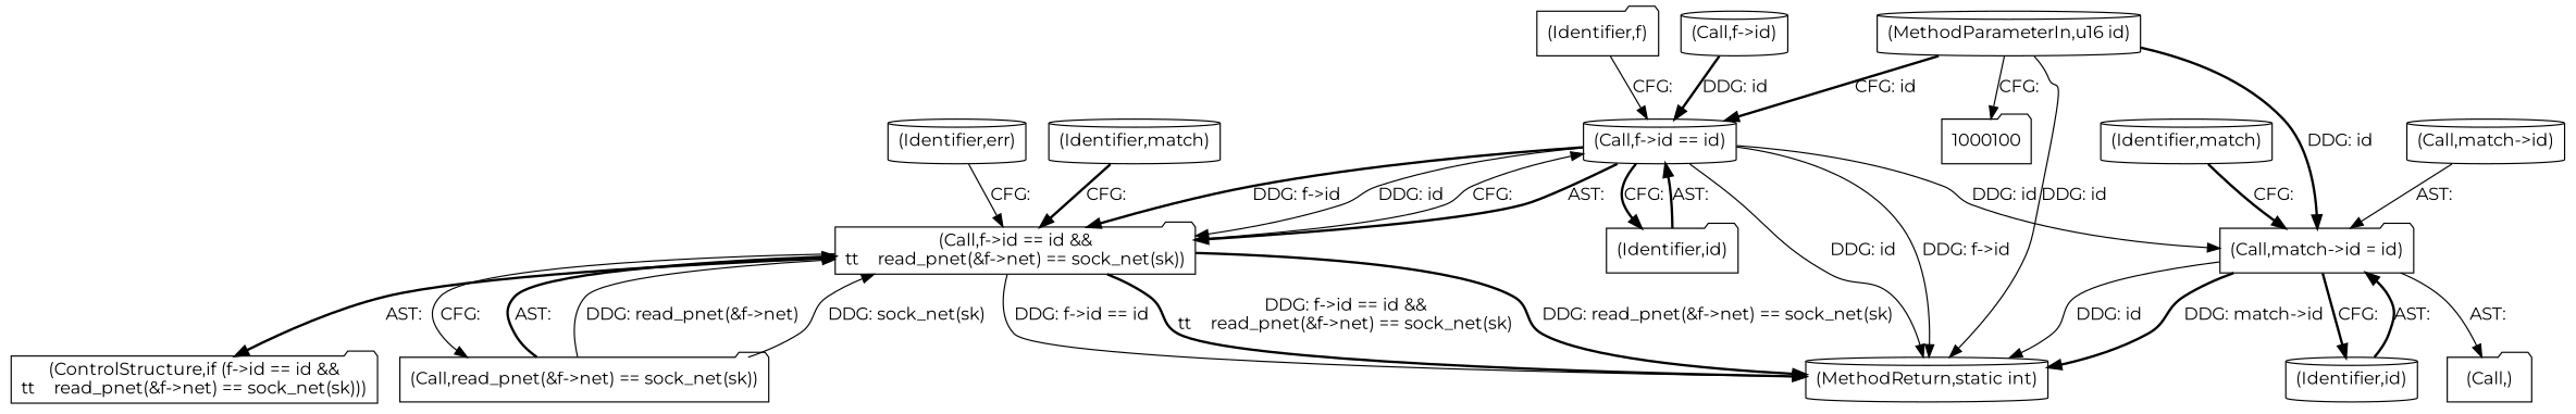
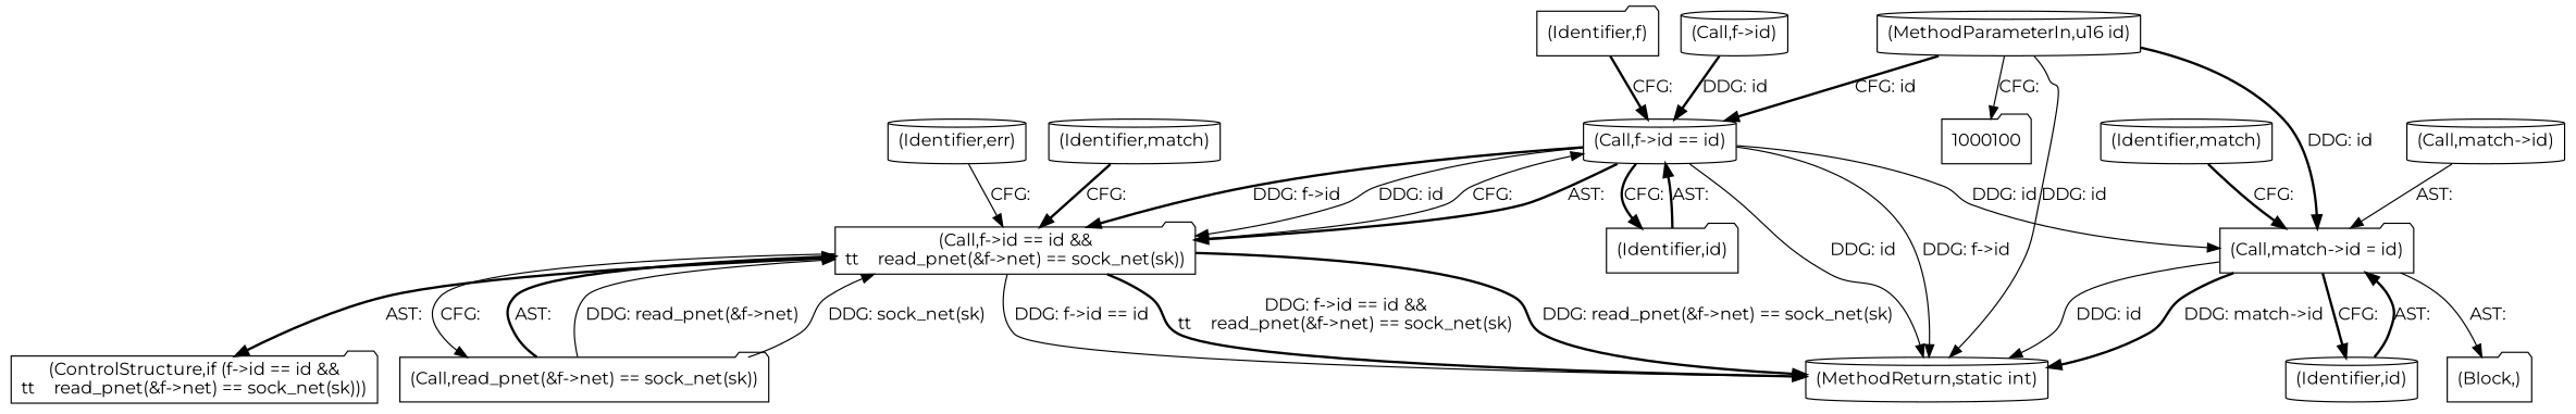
  digraph {
    fontname=Montserrat
    node [fontname=Montserrat shape=cylinder]
    edge [fontname=Montserrat style=bold]
    n1 [label="(Call,f->id == id)"]
    n2 [label="(Call,f->id == id &&\n\t\t    read_pnet(&f->net) == sock_net(sk))" shape=folder]
    n3 [label="(Call,match->id = id)" shape=folder]
    n4 [label="(Identifier,id)" shape=folder]
    n5 [label="(MethodReturn,static int)"]
    n6 [label="(ControlStructure,if (f->id == id &&\n\t\t    read_pnet(&f->net) == sock_net(sk)))" shape=folder]
    n7 [label="(Call,read_pnet(&f->net) == sock_net(sk))" shape=folder]
    n8 [label="(Identifier,id)"]
-   n9 [label="(Call,)" shape=folder]
+   n9 [label="(Block,)" shape=folder]
    n10 [label="(MethodParameterIn,u16 id)"]
    1000100 [shape=folder]
    n12 [label="(Identifier,err)"]
    n13 [label="(Identifier,f)" shape=folder]
    n14 [label="(Identifier,match)"]
    n15 [label="(Call,match->id)"]
    n16 [label="(Call,f->id)"]
    n17 [label="(Identifier,match)"]
    n1 -> n2 [label="AST: "]
    n1 -> n2 [label="DDG: f->id"]
    n1 -> n2 [label="DDG: id" style=solid]
    n1 -> n3 [label="DDG: id" style=solid]
    n1 -> n4 [label="CFG: "]
    n1 -> n5 [label="DDG: f->id" style=solid]
    n1 -> n5 [label="DDG: id" style=solid]
    n2 -> n1 [label="CFG: " style=solid]
    n2 -> n5 [label="DDG: f->id == id" style=solid]
    n2 -> n5 [label="DDG: f->id == id &&\n\t\t    read_pnet(&f->net) == sock_net(sk)"]
    n2 -> n5 [label="DDG: read_pnet(&f->net) == sock_net(sk)"]
    n2 -> n6 [label="AST: "]
    n2 -> n7 [label="CFG: " style=solid]
    n3 -> n5 [label="DDG: match->id"]
    n3 -> n5 [label="DDG: id" style=solid]
    n3 -> n8 [label="CFG: "]
    n3 -> n9 [label="AST: " style=solid]
    n4 -> n1 [label="AST: "]
    n7 -> n2 [label="AST: "]
    n7 -> n2 [label="DDG: read_pnet(&f->net)" style=solid]
    n7 -> n2 [label="DDG: sock_net(sk)" style=solid]
    n8 -> n3 [label="AST: "]
    n10 -> n1 [label="CFG: id"]
    n10 -> n3 [label="DDG: id"]
    n10 -> n5 [label="DDG: id" style=solid]
    n10 -> 1000100 [label="CFG: " style=solid]
    n12 -> n2 [label="CFG: " style=solid]
-   n13 -> n1 [label="CFG: " style=solid]
+   n13 -> n1 [label="CFG: "]
    n14 -> n3 [label="CFG: "]
    n15 -> n3 [label="AST: " style=solid]
    n16 -> n1 [label="DDG: id"]
    n17 -> n2 [label="CFG: "]
  }
